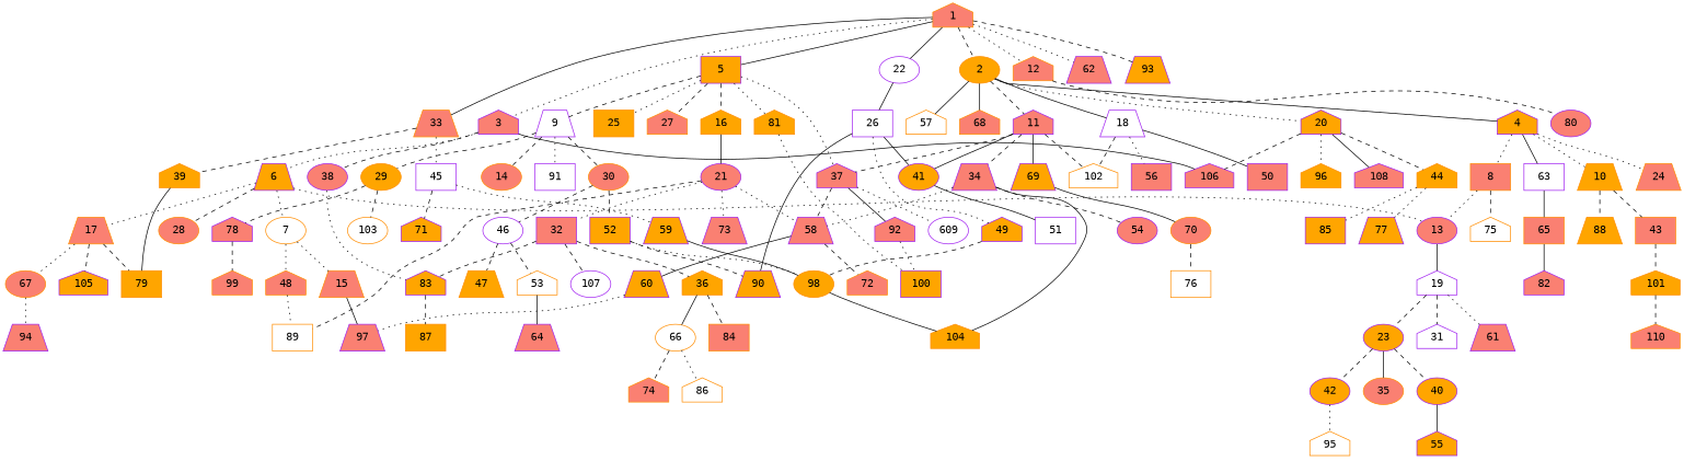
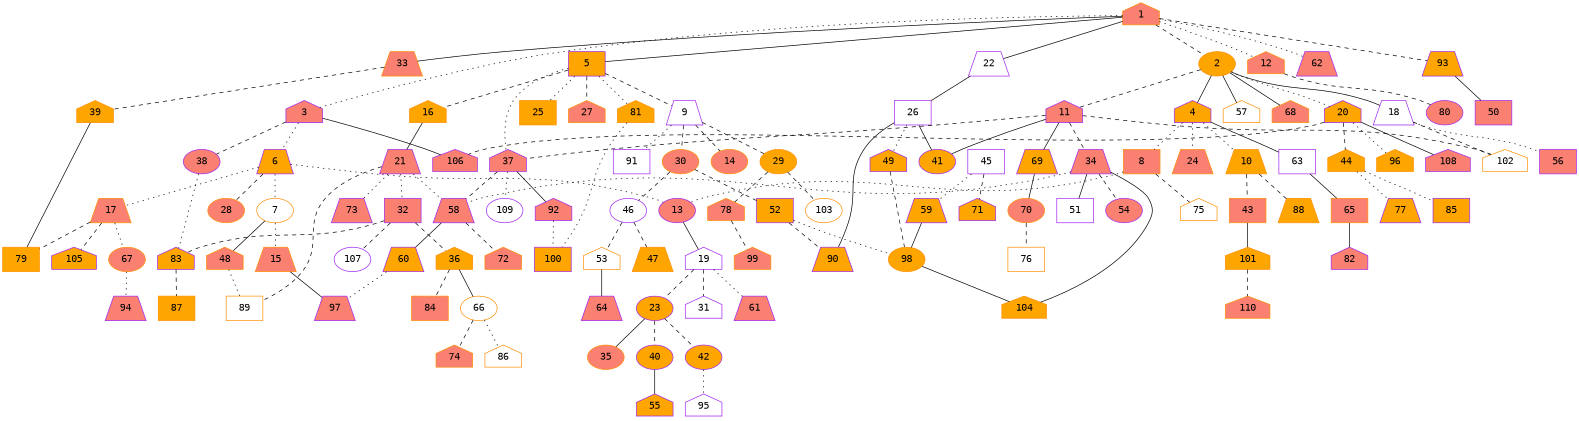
  graph {
    fontname="DejaVu Sans Mono"
    node [color=purple fillcolor=salmon fontname="DejaVu Sans Mono" shape=house style=filled]
    edge [fontname="DejaVu Sans Mono" style=dashed]
    1 [color=darkorange]
    2 [color=darkorange fillcolor=orange shape=ellipse]
    3
    5 [fillcolor=orange shape=box]
    12 [color=darkorange]
-   22 [fillcolor=white shape=ellipse]
+   22 [fillcolor=white shape=trapezium]
    33 [color=darkorange shape=trapezium]
    62 [shape=trapezium]
    93 [fillcolor=orange shape=trapezium]
    4 [fillcolor=orange]
    11
    18 [fillcolor=white shape=trapezium]
    20 [fillcolor=orange]
    57 [color=darkorange fillcolor=white]
    68 [color=darkorange]
    6 [fillcolor=orange shape=trapezium]
    38 [shape=ellipse]
    106
    9 [fillcolor=white shape=trapezium]
    16 [color=darkorange fillcolor=orange]
    25 [color=darkorange fillcolor=orange shape=box]
    27 [color=darkorange]
    37
    81 [color=darkorange fillcolor=orange]
    80 [shape=ellipse]
    26 [fillcolor=white shape=box]
    39 [color=darkorange fillcolor=orange]
    45 [fillcolor=white shape=box]
    8 [color=darkorange shape=box]
    10 [color=darkorange fillcolor=orange shape=trapezium]
    24 [color=darkorange shape=trapezium]
    63 [fillcolor=white shape=box]
    34 [shape=trapezium]
    41 [fillcolor=orange shape=ellipse]
    69 [fillcolor=orange shape=trapezium]
    102 [color=darkorange fillcolor=white]
    50 [shape=box]
    56 [shape=box]
    44 [color=darkorange fillcolor=orange]
    96 [color=darkorange fillcolor=orange]
    108
    7 [color=darkorange fillcolor=white shape=ellipse]
    13 [shape=ellipse]
    17 [color=darkorange shape=trapezium]
    28 [color=darkorange shape=ellipse]
    83 [fillcolor=orange]
    75 [color=darkorange fillcolor=white]
    43 [color=darkorange shape=box]
    88 [color=darkorange fillcolor=orange shape=trapezium]
    65 [color=darkorange shape=box]
    14 [color=darkorange shape=ellipse]
    29 [color=darkorange fillcolor=orange shape=ellipse]
    30 [color=darkorange shape=ellipse]
    91 [fillcolor=white shape=box]
-   21 [shape=ellipse]
+   21 [shape=trapezium]
    58 [shape=trapezium]
    92
-   109 [fillcolor=white shape=ellipse label=609]
+   109 [fillcolor=white shape=ellipse]
    100 [fillcolor=orange shape=box]
    15 [color=darkorange shape=trapezium]
    48 [color=darkorange]
    19 [fillcolor=white]
    67 [color=darkorange shape=ellipse]
    79 [color=darkorange fillcolor=orange shape=box]
    105 [fillcolor=orange]
    97 [shape=trapezium]
    89 [color=darkorange fillcolor=white shape=box]
-   78
+   78 [color=darkorange]
    103 [color=darkorange fillcolor=white shape=ellipse]
    46 [fillcolor=white shape=ellipse]
    52 [fillcolor=orange shape=box]
    101 [color=darkorange fillcolor=orange]
    54 [shape=ellipse]
    104 [color=darkorange fillcolor=orange]
    51 [fillcolor=white shape=box]
    70 [color=darkorange shape=ellipse]
    23 [fillcolor=orange shape=ellipse]
    31 [fillcolor=white]
    61 [shape=trapezium]
    32 [shape=box]
    73 [shape=trapezium]
    94 [shape=trapezium]
    35 [color=darkorange shape=ellipse]
    40 [fillcolor=orange shape=ellipse]
    42 [fillcolor=orange shape=ellipse]
    77 [fillcolor=orange shape=trapezium]
    85 [fillcolor=orange shape=box]
    36 [color=darkorange fillcolor=orange]
    107 [fillcolor=white shape=ellipse]
    60 [fillcolor=orange shape=trapezium]
    72 [color=darkorange]
    49 [fillcolor=orange]
    90 [fillcolor=orange shape=trapezium]
    55 [fillcolor=orange]
-   95 [color=darkorange fillcolor=white]
+   95 [fillcolor=white]
    98 [color=darkorange fillcolor=orange shape=ellipse]
    99 [color=darkorange]
    47 [color=darkorange fillcolor=orange shape=trapezium]
    53 [color=darkorange fillcolor=white]
    66 [color=darkorange fillcolor=white shape=ellipse]
    84 [color=darkorange shape=box]
    87 [color=darkorange fillcolor=orange shape=box]
    59 [fillcolor=orange shape=trapezium]
    71 [fillcolor=orange]
    74 [color=darkorange]
    86 [color=darkorange fillcolor=white]
    110 [color=darkorange]
    64 [shape=trapezium]
    82
    76 [color=darkorange fillcolor=white shape=box]
    1 -- 2
    1 -- 3 [style=dotted]
    1 -- 5 [style=solid]
    1 -- 12 [style=dotted]
    1 -- 22 [style=solid]
    1 -- 33 [style=solid]
    1 -- 62 [style=dotted]
    1 -- 93
    2 -- 4 [style=solid]
    2 -- 11
    2 -- 18 [style=solid]
    2 -- 20 [style=dotted]
    2 -- 57 [style=solid]
    2 -- 68 [style=solid]
    3 -- 6 [style=dotted]
    3 -- 38
    3 -- 106 [style=solid]
    5 -- 9
    5 -- 16
    5 -- 25 [style=dotted]
    5 -- 27
    5 -- 37 [style=dotted]
    5 -- 81 [style=dotted]
    12 -- 80
    22 -- 26 [style=solid]
    33 -- 39
-   33 -- 45 [style=dotted]
    4 -- 8 [style=dotted]
    4 -- 10 [style=dotted]
    4 -- 24 [style=dotted]
    4 -- 63 [style=solid]
    11 -- 37
    11 -- 34
    11 -- 41 [style=solid]
    11 -- 69 [style=solid]
    11 -- 102
    18 -- 102
-   18 -- 50 [style=solid]
+   93 -- 50 [style=solid]
    18 -- 56 [style=dotted]
    20 -- 106
    20 -- 44
    20 -- 96 [style=dotted]
    20 -- 108 [style=solid]
    6 -- 7 [style=dotted]
    6 -- 13 [style=dotted]
    6 -- 17 [style=dotted]
    6 -- 28
    38 -- 83 [style=dotted]
    9 -- 14
    9 -- 29
    9 -- 30
    9 -- 91 [style=dotted]
    16 -- 21 [style=solid]
    37 -- 58
    37 -- 92 [style=solid]
    37 -- 109 [style=dotted]
    81 -- 100 [style=dotted]
    26 -- 41 [style=solid]
    26 -- 49 [style=dotted]
    26 -- 90 [style=solid]
    39 -- 79 [style=solid]
    45 -- 59 [style=dotted]
    45 -- 71
    8 -- 13 [style=dotted]
    8 -- 75
    10 -- 43
    10 -- 88
    63 -- 65 [style=solid]
    34 -- 58 [style=dotted]
    34 -- 54
    34 -- 104 [style=solid]
-   41 -- 51 [style=solid]
+   34 -- 51 [style=solid]
    69 -- 70 [style=solid]
    44 -- 77 [style=dotted]
    44 -- 85 [style=dotted]
    7 -- 15 [style=dotted]
-   7 -- 48 [style=dotted]
+   7 -- 48 [style=solid]
    13 -- 19 [style=solid]
    17 -- 67 [style=dotted]
    17 -- 79
    17 -- 105
    83 -- 87
-   43 -- 101
+   43 -- 101 [style=solid]
    65 -- 82 [style=solid]
    29 -- 78
    29 -- 103
    30 -- 46
    30 -- 52
    21 -- 58 [style=dotted]
    21 -- 89
    21 -- 32 [style=dotted]
    21 -- 73 [style=dotted]
    58 -- 60 [style=solid]
    58 -- 72
    92 -- 100 [style=dotted]
    15 -- 97 [style=solid]
    48 -- 89 [style=dotted]
    19 -- 23
    19 -- 31
    19 -- 61 [style=dotted]
    67 -- 94 [style=dotted]
    78 -- 99
    46 -- 47
    46 -- 53
    52 -- 90
    52 -- 98 [style=dotted]
    101 -- 110
    70 -- 76
    23 -- 35 [style=solid]
    23 -- 40
    23 -- 42
    32 -- 83
    32 -- 36
    32 -- 107
    40 -- 55 [style=solid]
    42 -- 95 [style=dotted]
    36 -- 66 [style=solid]
    36 -- 84
    60 -- 97 [style=dotted]
    49 -- 98
    98 -- 104 [style=solid]
    53 -- 64 [style=solid]
    66 -- 74
    66 -- 86 [style=dotted]
    59 -- 98 [style=solid]
  }
